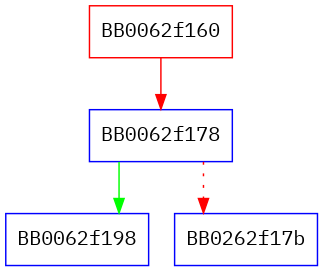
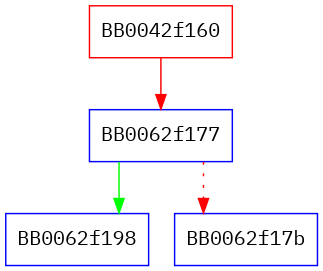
  digraph {
    fontname="IBM Plex Mono"
    splines=ortho
    node [color=blue fontname="IBM Plex Mono" shape=box]
    edge [color=red fontname="IBM Plex Mono" style=solid]
-   BB0062f177 [label=BB0062f178]
-   BB0062f160 [color=red]
+   BB0062f177
+   BB0062f160 [color=red label=BB0042f160]
    BB0062f198
-   BB0062f17b [label=BB0262f17b]
+   BB0062f17b
    BB0062f177 -> BB0062f198 [color=green]
    BB0062f177 -> BB0062f17b [style=dotted]
    BB0062f160 -> BB0062f177
  }
